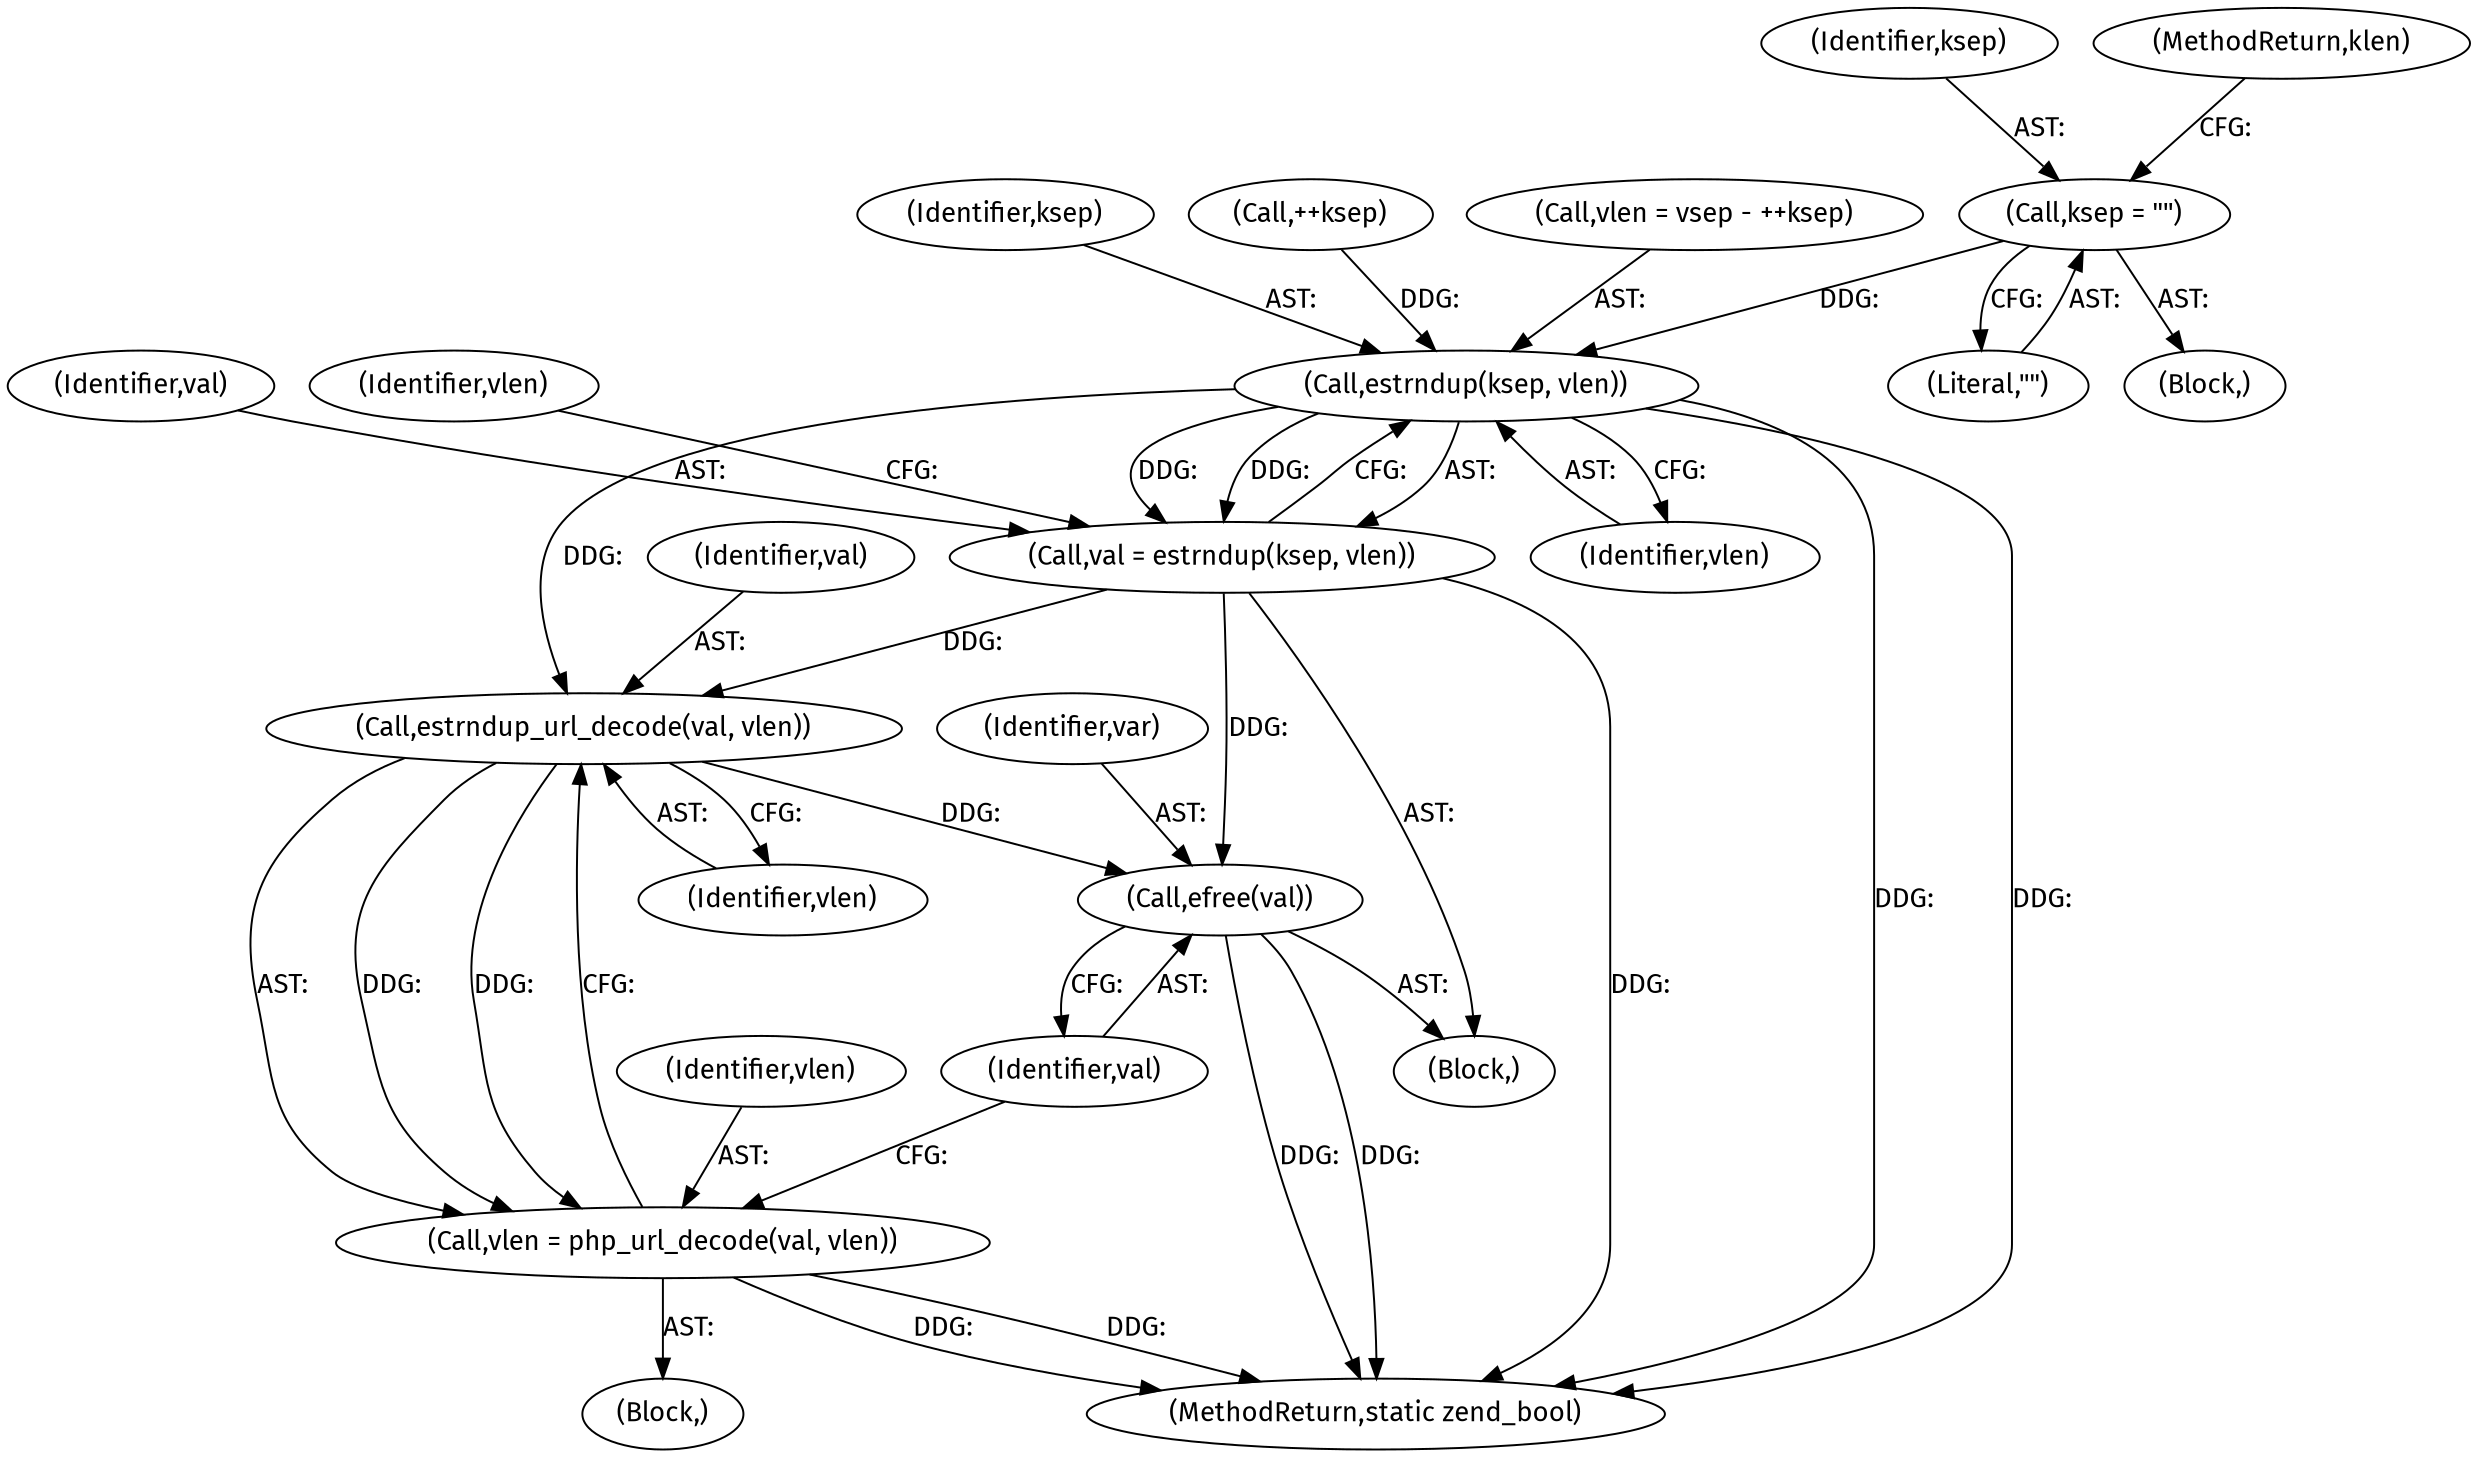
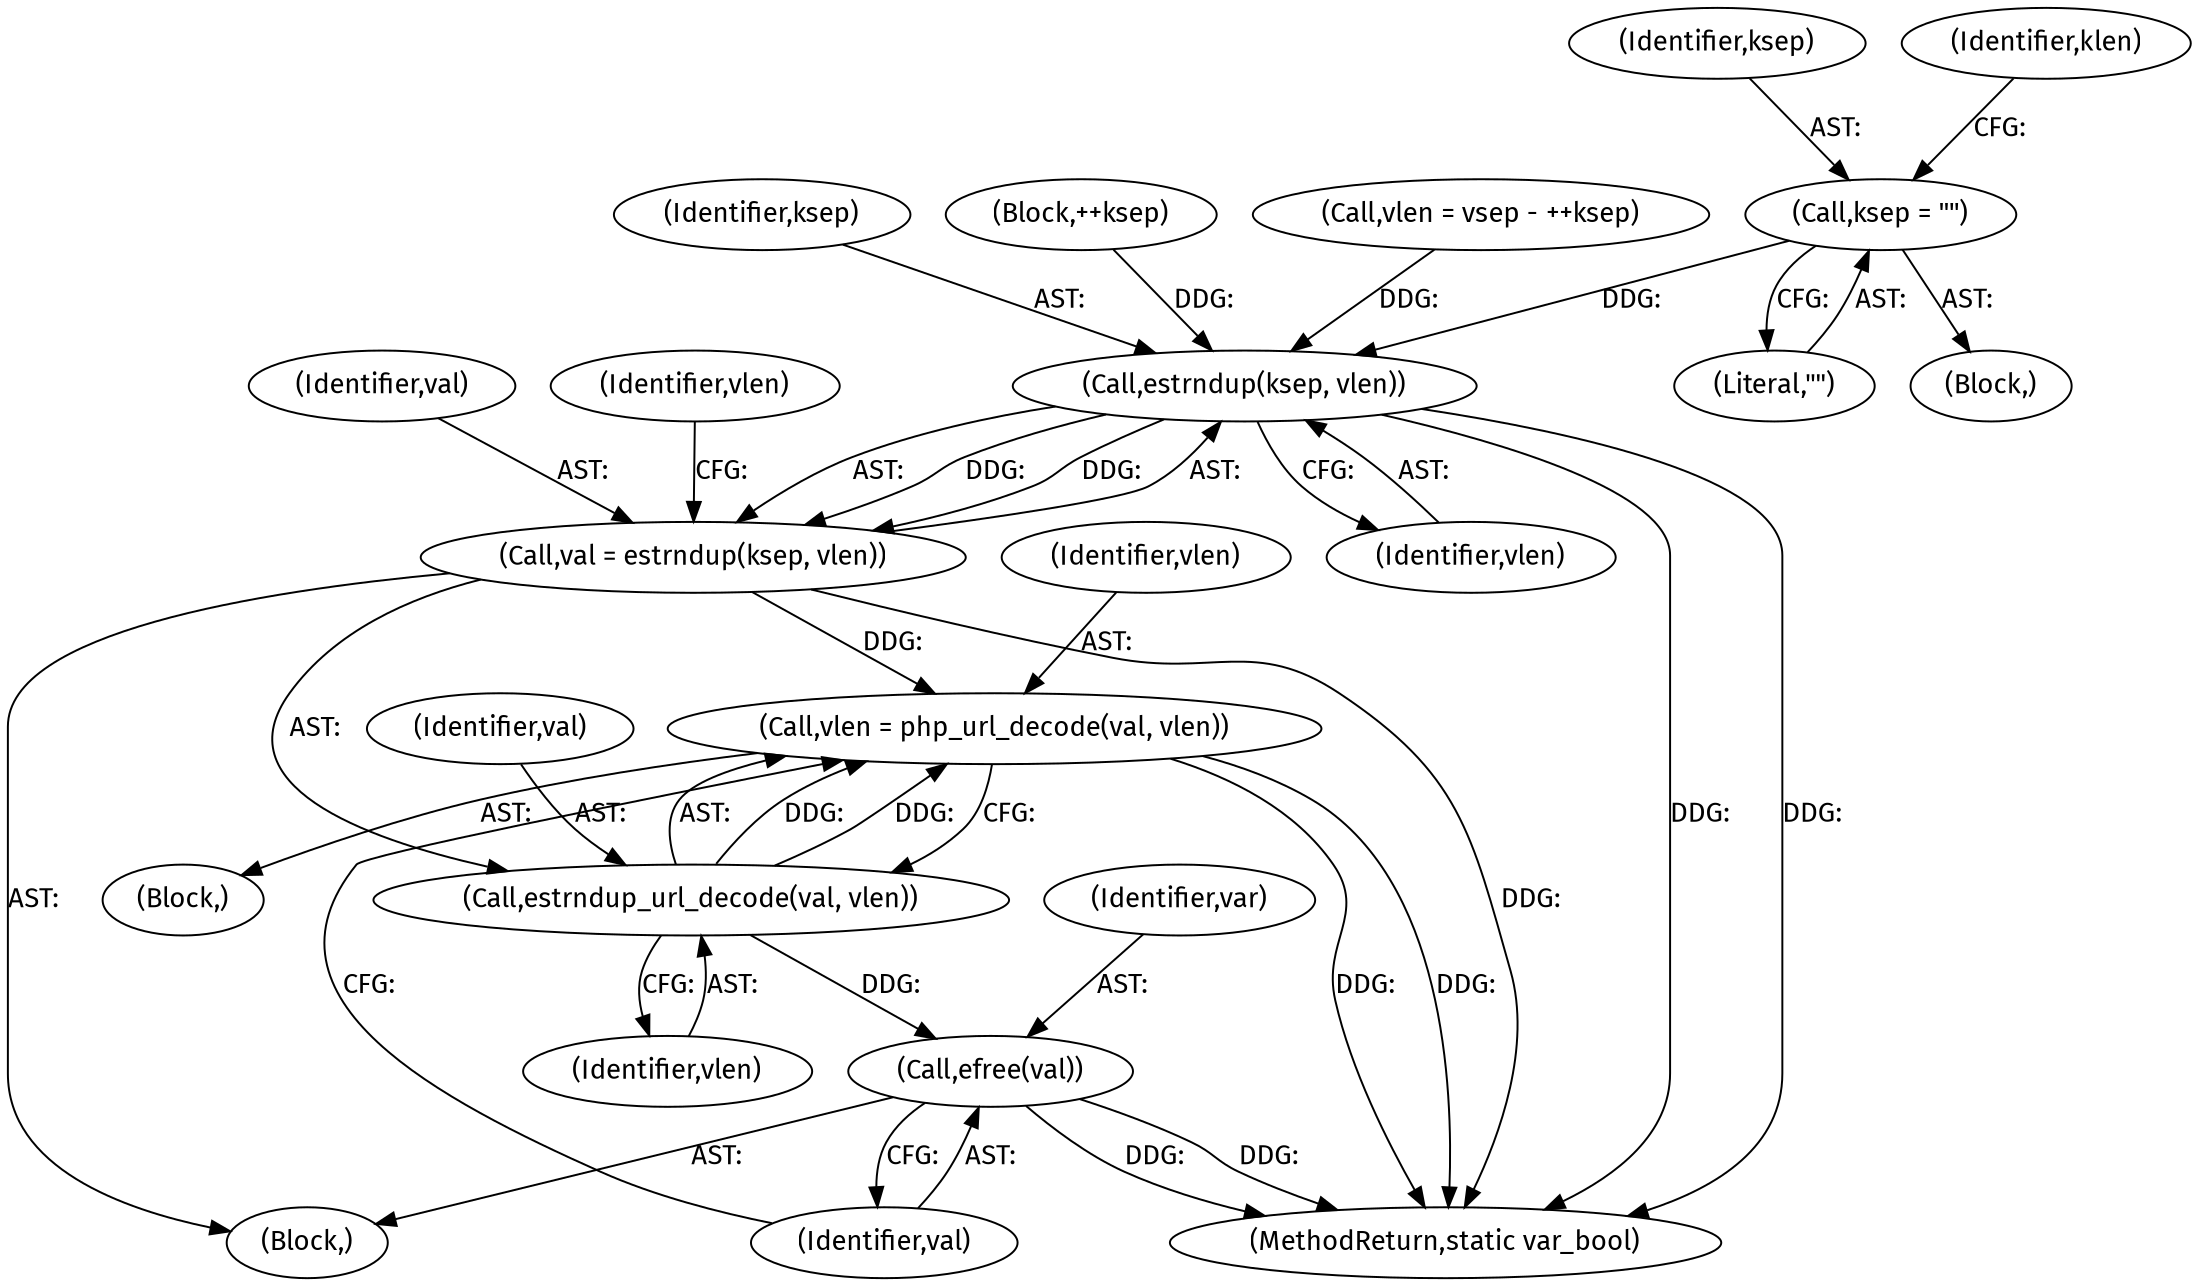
  digraph {
    fontname="Fira Sans"
    node [fontname="Fira Sans"]
    edge [fontname="Fira Sans"]
    n1 [label="(Call,ksep = \"\")"]
    n2 [label="(Call,estrndup(ksep, vlen))"]
    n3 [label="(Block,)"]
    n4 [label="(Literal,\"\")"]
    n5 [label="(Call,val = estrndup(ksep, vlen))"]
    n6 [label="(Call,estrndup_url_decode(val, vlen))"]
    n7 [label="(Identifier,vlen)"]
-   n8 [label="(MethodReturn,static zend_bool)"]
+   n8 [label="(MethodReturn,static var_bool)"]
    n9 [label="(Call,efree(val))"]
    n10 [label="(Block,)"]
    n11 [label="(Call,vlen = php_url_decode(val, vlen))"]
    n12 [label="(Identifier,vlen)"]
    n13 [label="(Identifier,val)"]
    n14 [label="(Block,)"]
    n15 [label="(Identifier,ksep)"]
    n16 [label="(Identifier,vlen)"]
    n17 [label="(Identifier,ksep)"]
-   n18 [label="(Call,++ksep)"]
+   n18 [label="(Block,++ksep)"]
    n19 [label="(Identifier,val)"]
-   n20 [label="(MethodReturn,klen)"]
+   n20 [label="(Identifier,klen)"]
    n21 [label="(Identifier,val)"]
    n22 [label="(Identifier,var)"]
    n23 [label="(Call,vlen = vsep - ++ksep)"]
    n24 [label="(Identifier,vlen)"]
    n1 -> n2 [label="DDG: "]
    n1 -> n3 [label="AST: "]
    n1 -> n4 [label="CFG: "]
    n2 -> n5 [label="AST: "]
    n2 -> n5 [label="DDG: "]
    n2 -> n5 [label="DDG: "]
-   n2 -> n6 [label="DDG: "]
    n2 -> n7 [label="CFG: "]
    n2 -> n8 [label="DDG: "]
    n2 -> n8 [label="DDG: "]
    n4 -> n1 [label="AST: "]
-   n5 -> n2 [label="CFG: "]
-   n5 -> n6 [label="DDG: "]
+   n5 -> n2 [label="AST: "]
+   n5 -> n6 [label="AST: "]
    n5 -> n8 [label="DDG: "]
-   n5 -> n9 [label="DDG: "]
+   n5 -> n11 [label="DDG: "]
    n5 -> n10 [label="AST: "]
    n6 -> n9 [label="DDG: "]
    n6 -> n11 [label="AST: "]
    n6 -> n11 [label="DDG: "]
    n6 -> n11 [label="DDG: "]
    n6 -> n12 [label="CFG: "]
    n7 -> n2 [label="AST: "]
    n9 -> n8 [label="DDG: "]
    n9 -> n8 [label="DDG: "]
    n9 -> n10 [label="AST: "]
    n9 -> n13 [label="CFG: "]
    n11 -> n6 [label="CFG: "]
    n11 -> n8 [label="DDG: "]
    n11 -> n8 [label="DDG: "]
    n11 -> n14 [label="AST: "]
    n12 -> n6 [label="AST: "]
    n13 -> n9 [label="AST: "]
    n13 -> n11 [label="CFG: "]
    n15 -> n2 [label="AST: "]
    n16 -> n11 [label="AST: "]
    n17 -> n1 [label="AST: "]
    n18 -> n2 [label="DDG: "]
    n19 -> n6 [label="AST: "]
    n20 -> n1 [label="CFG: "]
    n21 -> n5 [label="AST: "]
    n22 -> n9 [label="AST: "]
-   n23 -> n2 [label="AST: "]
+   n23 -> n2 [label="DDG: "]
    n24 -> n5 [label="CFG: "]
  }
